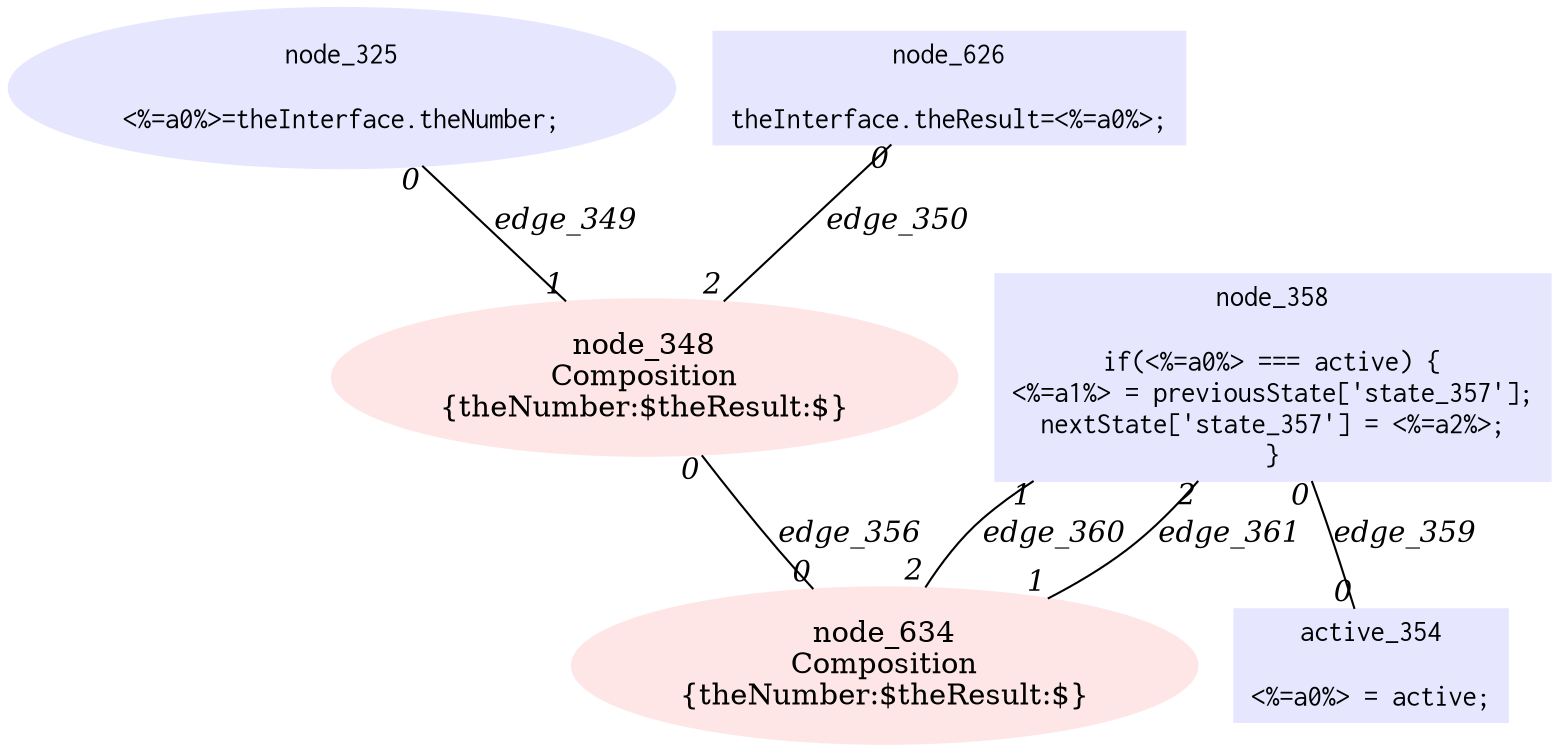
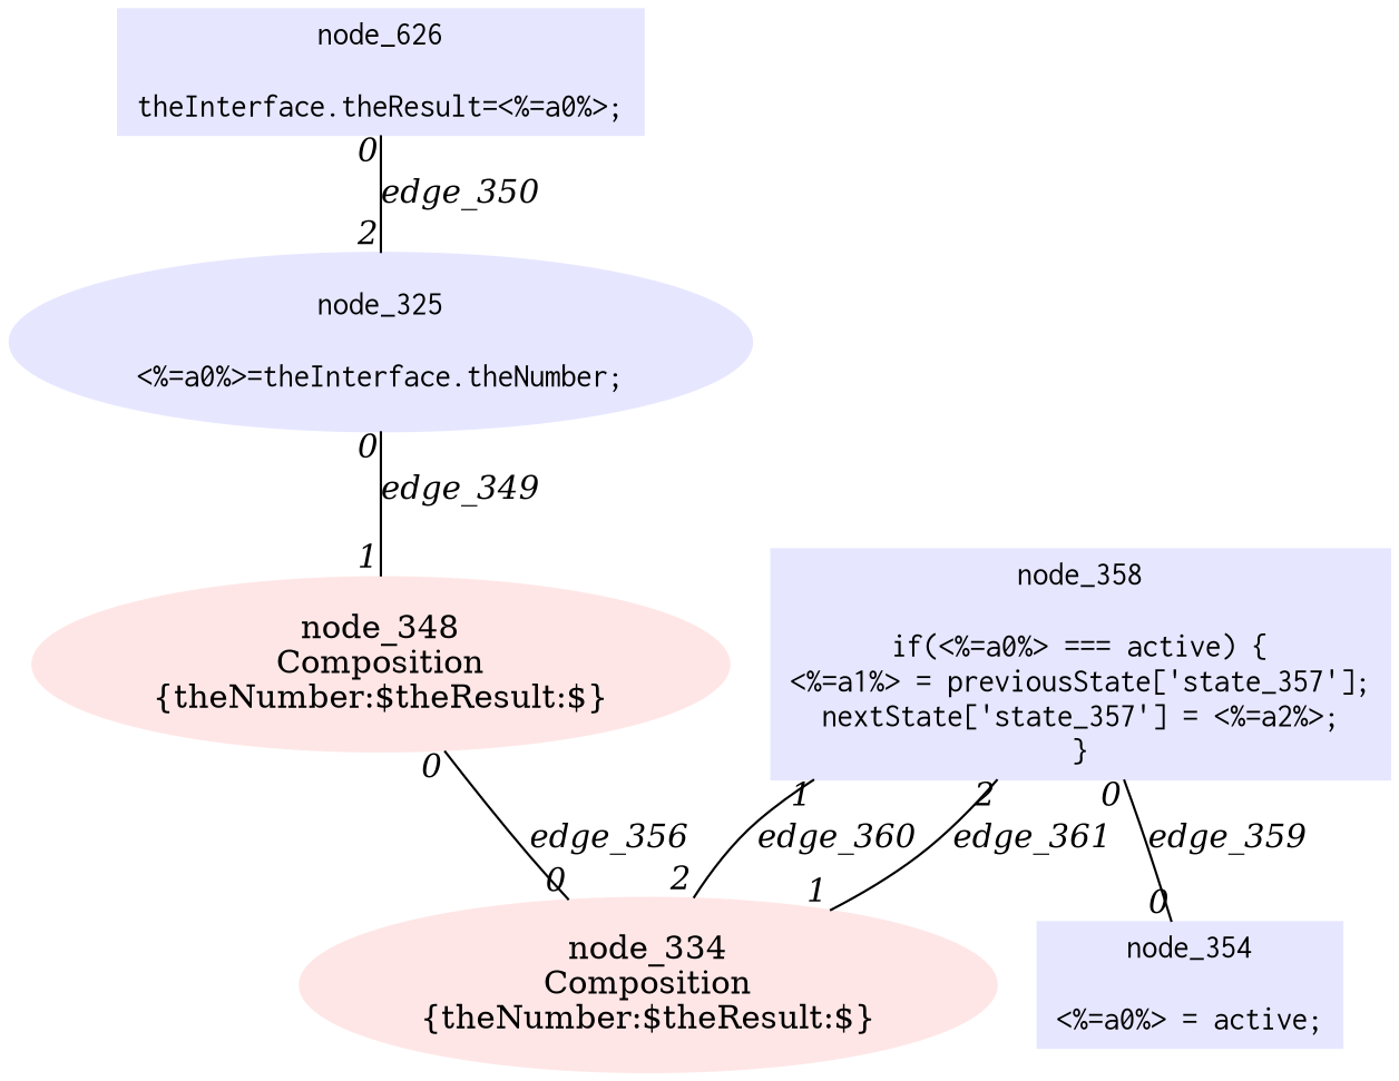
  digraph {
    node [color="0.66 0.1 1.0" shape=ellipse style=filled fontname=Courier]
    edge [arrowHead=none dir=none fontname="Times-Italic" headlabel=0 taillabel=0]
-   n1 [color="0.0 0.1 1.0" label="node_634\nComposition\n{theNumber:$theResult:$}" fontname=""]
+   n1 [color="0.0 0.1 1.0" label="node_334\nComposition\n{theNumber:$theResult:$}" fontname=""]
    n2 [color="0.0 0.1 1.0" label="node_348\nComposition\n{theNumber:$theResult:$}" fontname=""]
    n3 [label="node_325\n\n<%=a0%>=theInterface.theNumber;\n"]
    n4 [label="node_626\n\ntheInterface.theResult=<%=a0%>;\n" shape=box]
-   n5 [label="active_354\n\n<%=a0%> = active;\n" shape=box]
+   n5 [label="node_354\n\n<%=a0%> = active;\n" shape=box]
    n6 [label="node_358\n\nif(<%=a0%> === active) {\n<%=a1%> = previousState['state_357'];\nnextState['state_357'] = <%=a2%>;\n}\n" shape=box]
    n2 -> n1 [label=edge_356]
    n3 -> n2 [headlabel=1 label=edge_349]
-   n4 -> n2 [headlabel=2 label=edge_350]
+   n4 -> n3 [headlabel=2 label=edge_350]
    n6 -> n1 [headlabel=2 label=edge_360 taillabel=1]
    n6 -> n1 [headlabel=1 label=edge_361 taillabel=2]
    n6 -> n5 [label=edge_359]
  }
